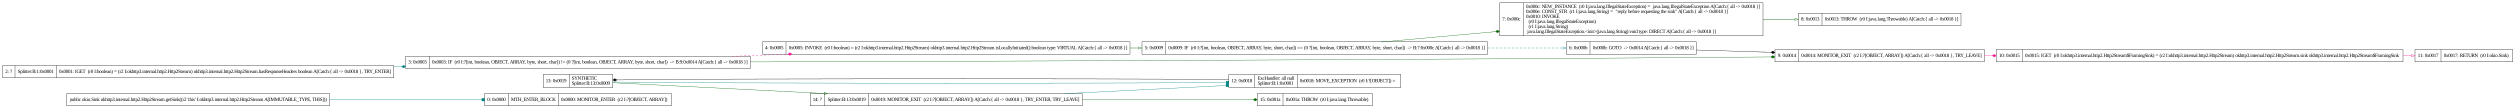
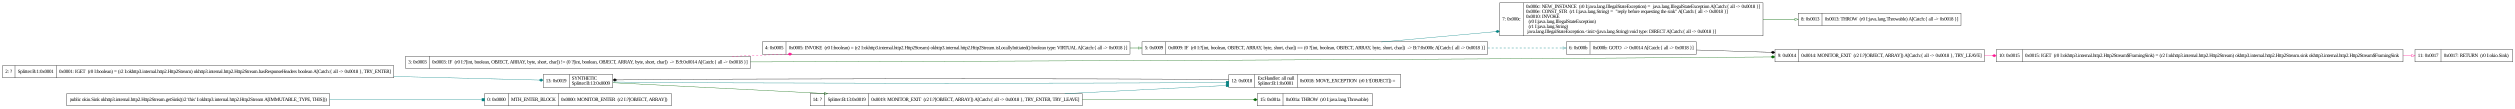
  digraph {
    fontname="Liberation Serif"
    rankdir=LR
    node [fontname="Liberation Serif" shape=record]
    edge [arrowhead=diamond color=teal fontname="Liberation Serif"]
    n1 [label="{0\:\ 0x0000|MTH_ENTER_BLOCK\l|0x0000: MONITOR_ENTER  (r2 I:?[OBJECT, ARRAY]) \l}"]
    n2 [label="{2\:\ ?|Splitter:B:1:0x0001\l|0x0001: IGET  (r0 I:boolean) = (r2 I:okhttp3.internal.http2.Http2Stream) okhttp3.internal.http2.Http2Stream.hasResponseHeaders boolean A[Catch:\{ all \-\> 0x0018 \}, TRY_ENTER]\l}"]
    n3 [label="{3\:\ 0x0003|0x0003: IF  (r0 I:?[int, boolean, OBJECT, ARRAY, byte, short, char]) != (0 ?[int, boolean, OBJECT, ARRAY, byte, short, char])  \-\> B:9:0x0014 A[Catch:\{ all \-\> 0x0018 \}]\l}"]
    n4 [label="{12\:\ 0x0018|ExcHandler: all null\lSplitter:B:1:0x0001\l|0x0018: MOVE_EXCEPTION  (r0 I:?[OBJECT]) =  \l}"]
    n5 [label="{13\:\ 0x0019|SYNTHETIC\lSplitter:B:13:0x0009\l}"]
    n6 [label="{4\:\ 0x0005|0x0005: INVOKE  (r0 I:boolean) = (r2 I:okhttp3.internal.http2.Http2Stream) okhttp3.internal.http2.Http2Stream.isLocallyInitiated():boolean type: VIRTUAL A[Catch:\{ all \-\> 0x0018 \}]\l}"]
    n7 [label="{9\:\ 0x0014|0x0014: MONITOR_EXIT  (r2 I:?[OBJECT, ARRAY]) A[Catch:\{ all \-\> 0x0018 \}, TRY_LEAVE]\l}"]
    n8 [label="{5\:\ 0x0009|0x0009: IF  (r0 I:?[int, boolean, OBJECT, ARRAY, byte, short, char]) == (0 ?[int, boolean, OBJECT, ARRAY, byte, short, char])  \-\> B:7:0x000c A[Catch:\{ all \-\> 0x0018 \}]\l}"]
    n9 [label="{10\:\ 0x0015|0x0015: IGET  (r0 I:okhttp3.internal.http2.Http2Stream$FramingSink) = (r2 I:okhttp3.internal.http2.Http2Stream) okhttp3.internal.http2.Http2Stream.sink okhttp3.internal.http2.Http2Stream$FramingSink \l}"]
    n10 [label="{6\:\ 0x000b|0x000b: GOTO  \-\> 0x0014 A[Catch:\{ all \-\> 0x0018 \}]\l}"]
    n11 [label="{7\:\ 0x000c|0x000c: NEW_INSTANCE  (r0 I:java.lang.IllegalStateException) =  java.lang.IllegalStateException A[Catch:\{ all \-\> 0x0018 \}]\l0x000e: CONST_STR  (r1 I:java.lang.String) =  \"reply before requesting the sink\" A[Catch:\{ all \-\> 0x0018 \}]\l0x0010: INVOKE  \l  (r0 I:java.lang.IllegalStateException)\l  (r1 I:java.lang.String)\l java.lang.IllegalStateException.\<init\>(java.lang.String):void type: DIRECT A[Catch:\{ all \-\> 0x0018 \}]\l}"]
    n12 [label="{8\:\ 0x0013|0x0013: THROW  (r0 I:java.lang.Throwable) A[Catch:\{ all \-\> 0x0018 \}]\l}"]
    n13 [label="{11\:\ 0x0017|0x0017: RETURN  (r0 I:okio.Sink) \l}"]
    n14 [label="{14\:\ ?|Splitter:B:13:0x0019\l|0x0019: MONITOR_EXIT  (r2 I:?[OBJECT, ARRAY]) A[Catch:\{ all \-\> 0x0018 \}, TRY_ENTER, TRY_LEAVE]\l}"]
    n15 [label="{15\:\ 0x001a|0x001a: THROW  (r0 I:java.lang.Throwable) \l}"]
    n16 [label="{public okio.Sink okhttp3.internal.http2.Http2Stream.getSink((r2 'this' I:okhttp3.internal.http2.Http2Stream A[IMMUTABLE_TYPE, THIS])) }"]
-   n2 -> n3
+   n2 -> n5
    n3 -> n6 [color=deeppink style=dashed]
    n3 -> n7 [color=darkgreen]
    n4 -> n5 [color=black]
    n5 -> n4 [arrowhead=box]
    n5 -> n14 [arrowhead=onormal color=darkgreen]
    n6 -> n8 [arrowhead=onormal color=darkgreen]
    n7 -> n9 [color=deeppink]
    n8 -> n10 [arrowhead=onormal style=dashed]
-   n8 -> n11 [color=darkgreen]
+   n8 -> n11
    n9 -> n13 [arrowhead=onormal color=deeppink]
    n10 -> n7 [color=black]
    n11 -> n12 [arrowhead=onormal color=darkgreen]
    n14 -> n4 [arrowhead=box]
    n14 -> n15 [color=darkgreen]
    n16 -> n1 [arrowhead=box]
  }
